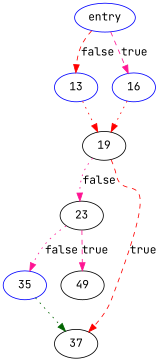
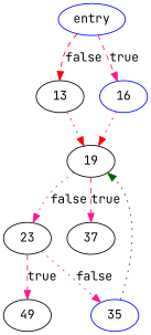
  digraph {
    fontname="JetBrains Mono"
    node [color=black fontname="JetBrains Mono"]
    edge [color=deeppink fontname="JetBrains Mono" style=dotted]
    n1 [color=blue label=entry]
-   13 [color=blue]
+   13
    16 [color=blue]
    19
    23
    37
    35 [color=blue]
    n8 [label=49]
    n1 -> 13 [color=red label=false style=dashed]
    n1 -> 16 [label=true style=dashed]
    13 -> 19 [color=red]
    16 -> 19 [color=red]
    19 -> 23 [label=false]
-   19 -> 37 [color=red label=true style=dashed]
+   19 -> 37 [label=true style=dashed]
    23 -> 35 [label=false]
    23 -> n8 [label=true style=dashed]
-   35 -> 37 [color=darkgreen]
+   35 -> 19 [color=darkgreen]
  }
